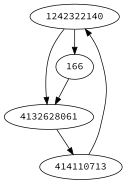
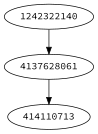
  strict digraph {
    fontname="Source Code Pro"
    node [fontname="Source Code Pro"]
    edge [fontname="Source Code Pro"]
    n1 [label=1242322140]
    414110713
-   4137628061 [label=4132628061]
-   166
+   4137628061
    n1 -> 4137628061
-   n1 -> 166
-   414110713 -> n1
    4137628061 -> 414110713
-   166 -> 4137628061
  }
